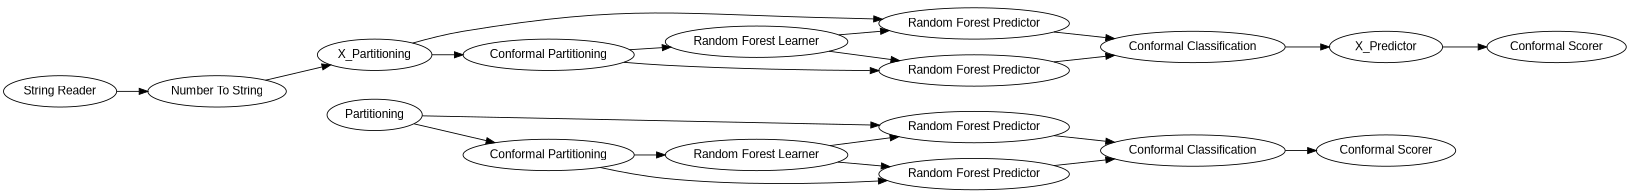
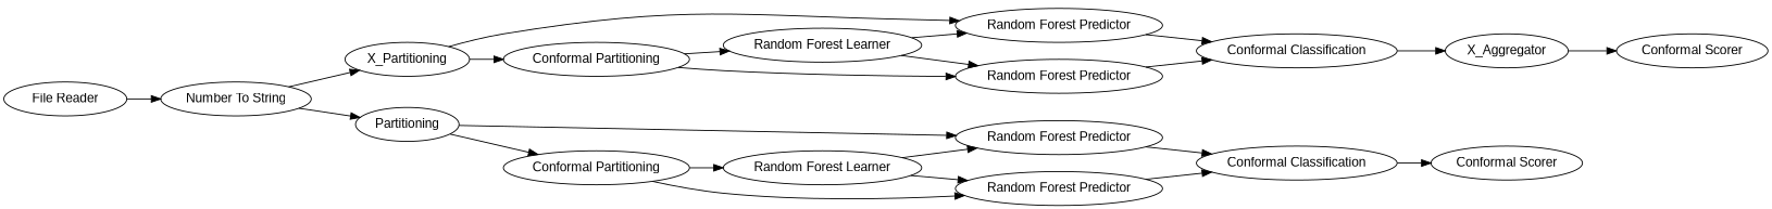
  digraph {
    fontname="Liberation Sans"
    rankdir=LR
    node [fontname="Liberation Sans"]
    edge [fontname="Liberation Sans"]
    n1 [label=X_Partitioning]
    n2 [label="Random Forest Predictor"]
    n3 [label="Conformal Partitioning"]
    n4 [label="Conformal Classification"]
    n5 [label="Random Forest Learner"]
    n6 [label="Random Forest Predictor"]
-   n7 [label="String Reader"]
+   n7 [label="File Reader"]
    n8 [label="Number To String"]
    n9 [label=Partitioning]
    n10 [label="Random Forest Predictor"]
    n11 [label="Conformal Partitioning"]
-   n12 [label=X_Predictor]
+   n12 [label=X_Aggregator]
    n13 [label="Conformal Scorer"]
    n14 [label="Random Forest Predictor"]
    n15 [label="Conformal Classification"]
    n16 [label="Conformal Scorer"]
    n17 [label="Random Forest Learner"]
    n1 -> n2
    n1 -> n3
    n2 -> n4
    n3 -> n5
    n3 -> n6
    n4 -> n12
    n5 -> n2
    n5 -> n6
    n6 -> n4
    n7 -> n8
    n8 -> n1
+   n8 -> n9
    n9 -> n10
    n9 -> n11
    n10 -> n15
    n11 -> n14
    n11 -> n17
    n12 -> n13
    n14 -> n15
    n15 -> n16
    n17 -> n10
    n17 -> n14
  }
